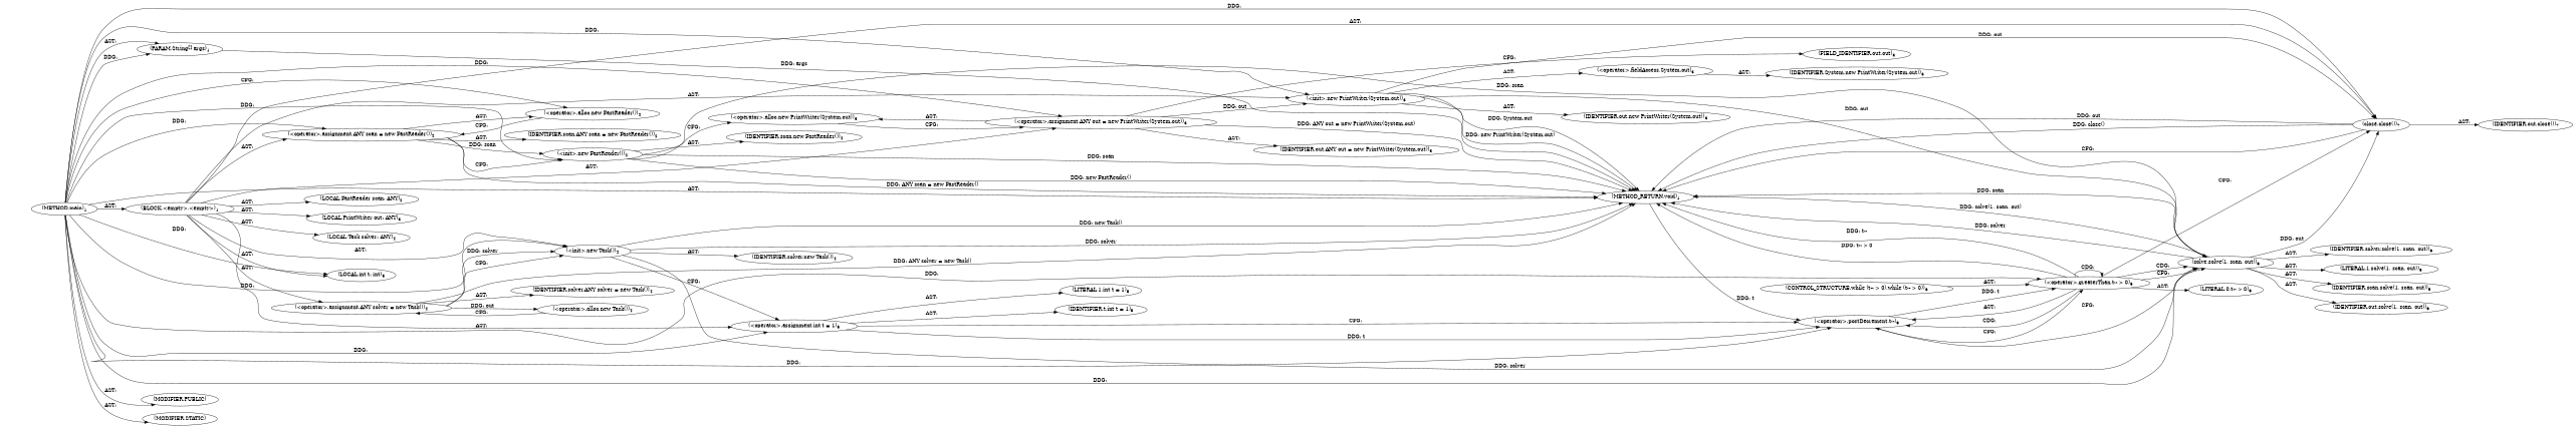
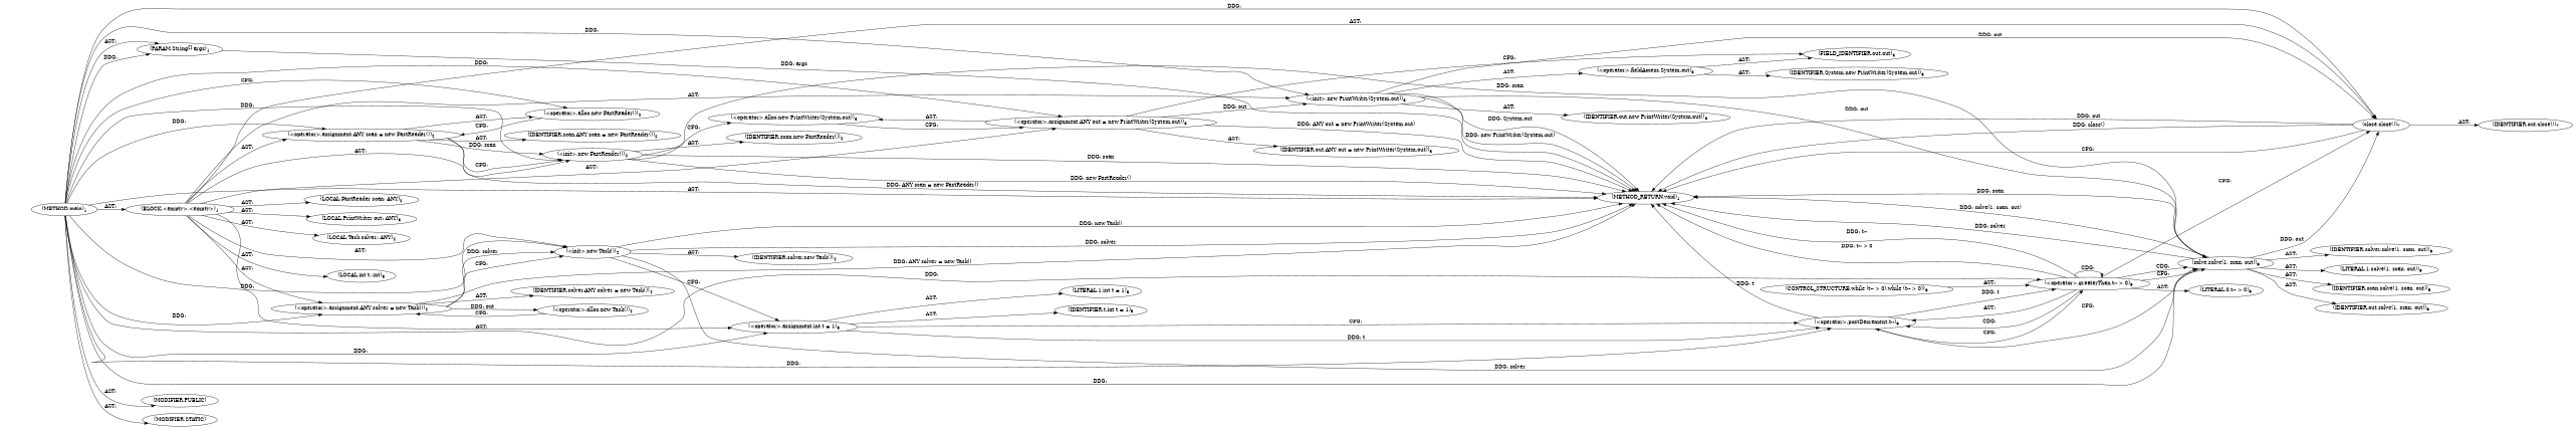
  digraph {
    rankdir=LR
    n1 [label=<(METHOD,main)<SUB>1</SUB>>]
    n2 [label=<(PARAM,String[] args)<SUB>1</SUB>>]
    n3 [label=<(BLOCK,&lt;empty&gt;,&lt;empty&gt;)<SUB>1</SUB>>]
    n4 [label=<(&lt;operator&gt;.assignment,ANY scan = new FastReader())<SUB>2</SUB>>]
    n5 [label=<(&lt;operator&gt;.alloc,new FastReader())<SUB>2</SUB>>]
    n6 [label=<(&lt;init&gt;,new FastReader())<SUB>2</SUB>>]
    n7 [label=<(&lt;operator&gt;.assignment,ANY out = new PrintWriter(System.out))<SUB>3</SUB>>]
    n8 [label=<(&lt;init&gt;,new PrintWriter(System.out))<SUB>3</SUB>>]
    n9 [label=<(&lt;operator&gt;.assignment,ANY solver = new Task())<SUB>4</SUB>>]
    n10 [label=<(&lt;init&gt;,new Task())<SUB>4</SUB>>]
    n11 [label=<(&lt;operator&gt;.assignment,int t = 1)<SUB>5</SUB>>]
    n12 [label=<(&lt;operator&gt;.greaterThan,t-- &gt; 0)<SUB>6</SUB>>]
    n13 [label=<(&lt;operator&gt;.postDecrement,t--)<SUB>6</SUB>>]
    n14 [label=<(solve,solve(1, scan, out))<SUB>6</SUB>>]
    n15 [label=<(close,close())<SUB>7</SUB>>]
    n16 [label=<(MODIFIER,PUBLIC)>]
    n17 [label=<(MODIFIER,STATIC)>]
    n18 [label=<(METHOD_RETURN,void)<SUB>1</SUB>>]
    n19 [label=<(LOCAL,FastReader scan: ANY)<SUB>2</SUB>>]
    n20 [label=<(LOCAL,PrintWriter out: ANY)<SUB>3</SUB>>]
    n21 [label=<(LOCAL,Task solver: ANY)<SUB>4</SUB>>]
    n22 [label=<(LOCAL,int t: int)<SUB>5</SUB>>]
    n23 [label=<(IDENTIFIER,scan,ANY scan = new FastReader())<SUB>2</SUB>>]
    n24 [label=<(IDENTIFIER,scan,new FastReader())<SUB>2</SUB>>]
    n25 [label=<(&lt;operator&gt;.alloc,new PrintWriter(System.out))<SUB>3</SUB>>]
    n26 [label=<(IDENTIFIER,out,ANY out = new PrintWriter(System.out))<SUB>3</SUB>>]
    n27 [label=<(FIELD_IDENTIFIER,out,out)<SUB>3</SUB>>]
    n28 [label=<(IDENTIFIER,out,new PrintWriter(System.out))<SUB>3</SUB>>]
    n29 [label=<(&lt;operator&gt;.fieldAccess,System.out)<SUB>3</SUB>>]
    n30 [label=<(&lt;operator&gt;.alloc,new Task())<SUB>4</SUB>>]
    n31 [label=<(IDENTIFIER,solver,ANY solver = new Task())<SUB>4</SUB>>]
    n32 [label=<(IDENTIFIER,solver,new Task())<SUB>4</SUB>>]
    n33 [label=<(IDENTIFIER,t,int t = 1)<SUB>5</SUB>>]
    n34 [label=<(LITERAL,1,int t = 1)<SUB>5</SUB>>]
    n35 [label=<(LITERAL,0,t-- &gt; 0)<SUB>6</SUB>>]
    n36 [label=<(IDENTIFIER,solver,solve(1, scan, out))<SUB>6</SUB>>]
    n37 [label=<(LITERAL,1,solve(1, scan, out))<SUB>6</SUB>>]
    n38 [label=<(IDENTIFIER,scan,solve(1, scan, out))<SUB>6</SUB>>]
    n39 [label=<(IDENTIFIER,out,solve(1, scan, out))<SUB>6</SUB>>]
    n40 [label=<(IDENTIFIER,out,close())<SUB>7</SUB>>]
    n41 [label=<(CONTROL_STRUCTURE,while (t-- &gt; 0),while (t-- &gt; 0))<SUB>6</SUB>>]
    n42 [label=<(IDENTIFIER,System,new PrintWriter(System.out))<SUB>3</SUB>>]
    n1 -> n2 [label="AST: "]
    n1 -> n2 [label="DDG: "]
    n1 -> n3 [label="AST: "]
    n1 -> n4 [label="DDG: "]
    n1 -> n5 [label="CFG: "]
    n1 -> n6 [label="DDG: "]
    n1 -> n7 [label="DDG: "]
    n1 -> n8 [label="DDG: "]
-   n1 -> n22 [label="DDG: "]
+   n1 -> n9 [label="DDG: "]
    n1 -> n10 [label="DDG: "]
    n1 -> n11 [label="DDG: "]
    n1 -> n12 [label="DDG: "]
    n1 -> n13 [label="DDG: "]
    n1 -> n14 [label="DDG: "]
    n1 -> n15 [label="DDG: "]
    n1 -> n16 [label="AST: "]
    n1 -> n17 [label="AST: "]
    n1 -> n18 [label="AST: "]
    n2 -> n18 [label="DDG: args"]
    n3 -> n4 [label="AST: "]
+   n3 -> n6 [label="AST: "]
    n3 -> n7 [label="AST: "]
    n3 -> n8 [label="AST: "]
    n3 -> n9 [label="AST: "]
    n3 -> n10 [label="AST: "]
    n3 -> n11 [label="AST: "]
    n3 -> n15 [label="AST: "]
    n3 -> n19 [label="AST: "]
    n3 -> n20 [label="AST: "]
    n3 -> n21 [label="AST: "]
    n3 -> n22 [label="AST: "]
    n4 -> n5 [label="AST: "]
    n4 -> n6 [label="CFG: "]
    n4 -> n6 [label="DDG: scan"]
    n4 -> n18 [label="DDG: ANY scan = new FastReader()"]
    n4 -> n23 [label="AST: "]
    n5 -> n4 [label="CFG: "]
    n6 -> n14 [label="DDG: scan"]
    n6 -> n18 [label="DDG: scan"]
    n6 -> n18 [label="DDG: new FastReader()"]
    n6 -> n24 [label="AST: "]
    n6 -> n25 [label="CFG: "]
    n7 -> n8 [label="DDG: out"]
    n7 -> n18 [label="DDG: ANY out = new PrintWriter(System.out)"]
    n7 -> n25 [label="AST: "]
    n7 -> n26 [label="AST: "]
    n7 -> n27 [label="CFG: "]
    n8 -> n14 [label="DDG: out"]
    n8 -> n15 [label="DDG: out"]
    n8 -> n18 [label="DDG: System.out"]
    n8 -> n18 [label="DDG: new PrintWriter(System.out)"]
    n8 -> n28 [label="AST: "]
    n8 -> n29 [label="AST: "]
    n9 -> n10 [label="CFG: "]
    n9 -> n10 [label="DDG: solver"]
    n9 -> n18 [label="DDG: ANY solver = new Task()"]
    n9 -> n30 [label="DDG: out"]
    n9 -> n31 [label="AST: "]
    n10 -> n11 [label="CFG: "]
    n10 -> n14 [label="DDG: solver"]
    n10 -> n18 [label="DDG: solver"]
    n10 -> n18 [label="DDG: new Task()"]
    n10 -> n32 [label="AST: "]
    n11 -> n13 [label="CFG: "]
    n11 -> n13 [label="DDG: t"]
    n11 -> n33 [label="AST: "]
    n11 -> n34 [label="AST: "]
    n12 -> n12 [label="CDG: "]
    n12 -> n13 [label="AST: "]
    n12 -> n13 [label="CDG: "]
    n12 -> n14 [label="CFG: "]
    n12 -> n14 [label="CDG: "]
    n12 -> n15 [label="CFG: "]
    n12 -> n18 [label="DDG: t--"]
    n12 -> n18 [label="DDG: t-- &gt; 0"]
    n12 -> n35 [label="AST: "]
    n13 -> n12 [label="CFG: "]
    n13 -> n12 [label="DDG: t"]
-   n18 -> n13 [label="DDG: t"]
+   n13 -> n18 [label="DDG: t"]
    n14 -> n13 [label="CFG: "]
    n14 -> n15 [label="DDG: out"]
    n14 -> n18 [label="DDG: solver"]
    n14 -> n18 [label="DDG: scan"]
    n14 -> n18 [label="DDG: solve(1, scan, out)"]
    n14 -> n36 [label="AST: "]
    n14 -> n37 [label="AST: "]
    n14 -> n38 [label="AST: "]
    n14 -> n39 [label="AST: "]
    n15 -> n18 [label="CFG: "]
    n15 -> n18 [label="DDG: out"]
    n15 -> n18 [label="DDG: close()"]
    n15 -> n40 [label="AST: "]
    n25 -> n7 [label="CFG: "]
+   n29 -> n27 [label="AST: "]
    n29 -> n42 [label="AST: "]
    n30 -> n9 [label="CFG: "]
    n41 -> n12 [label="AST: "]
  }
